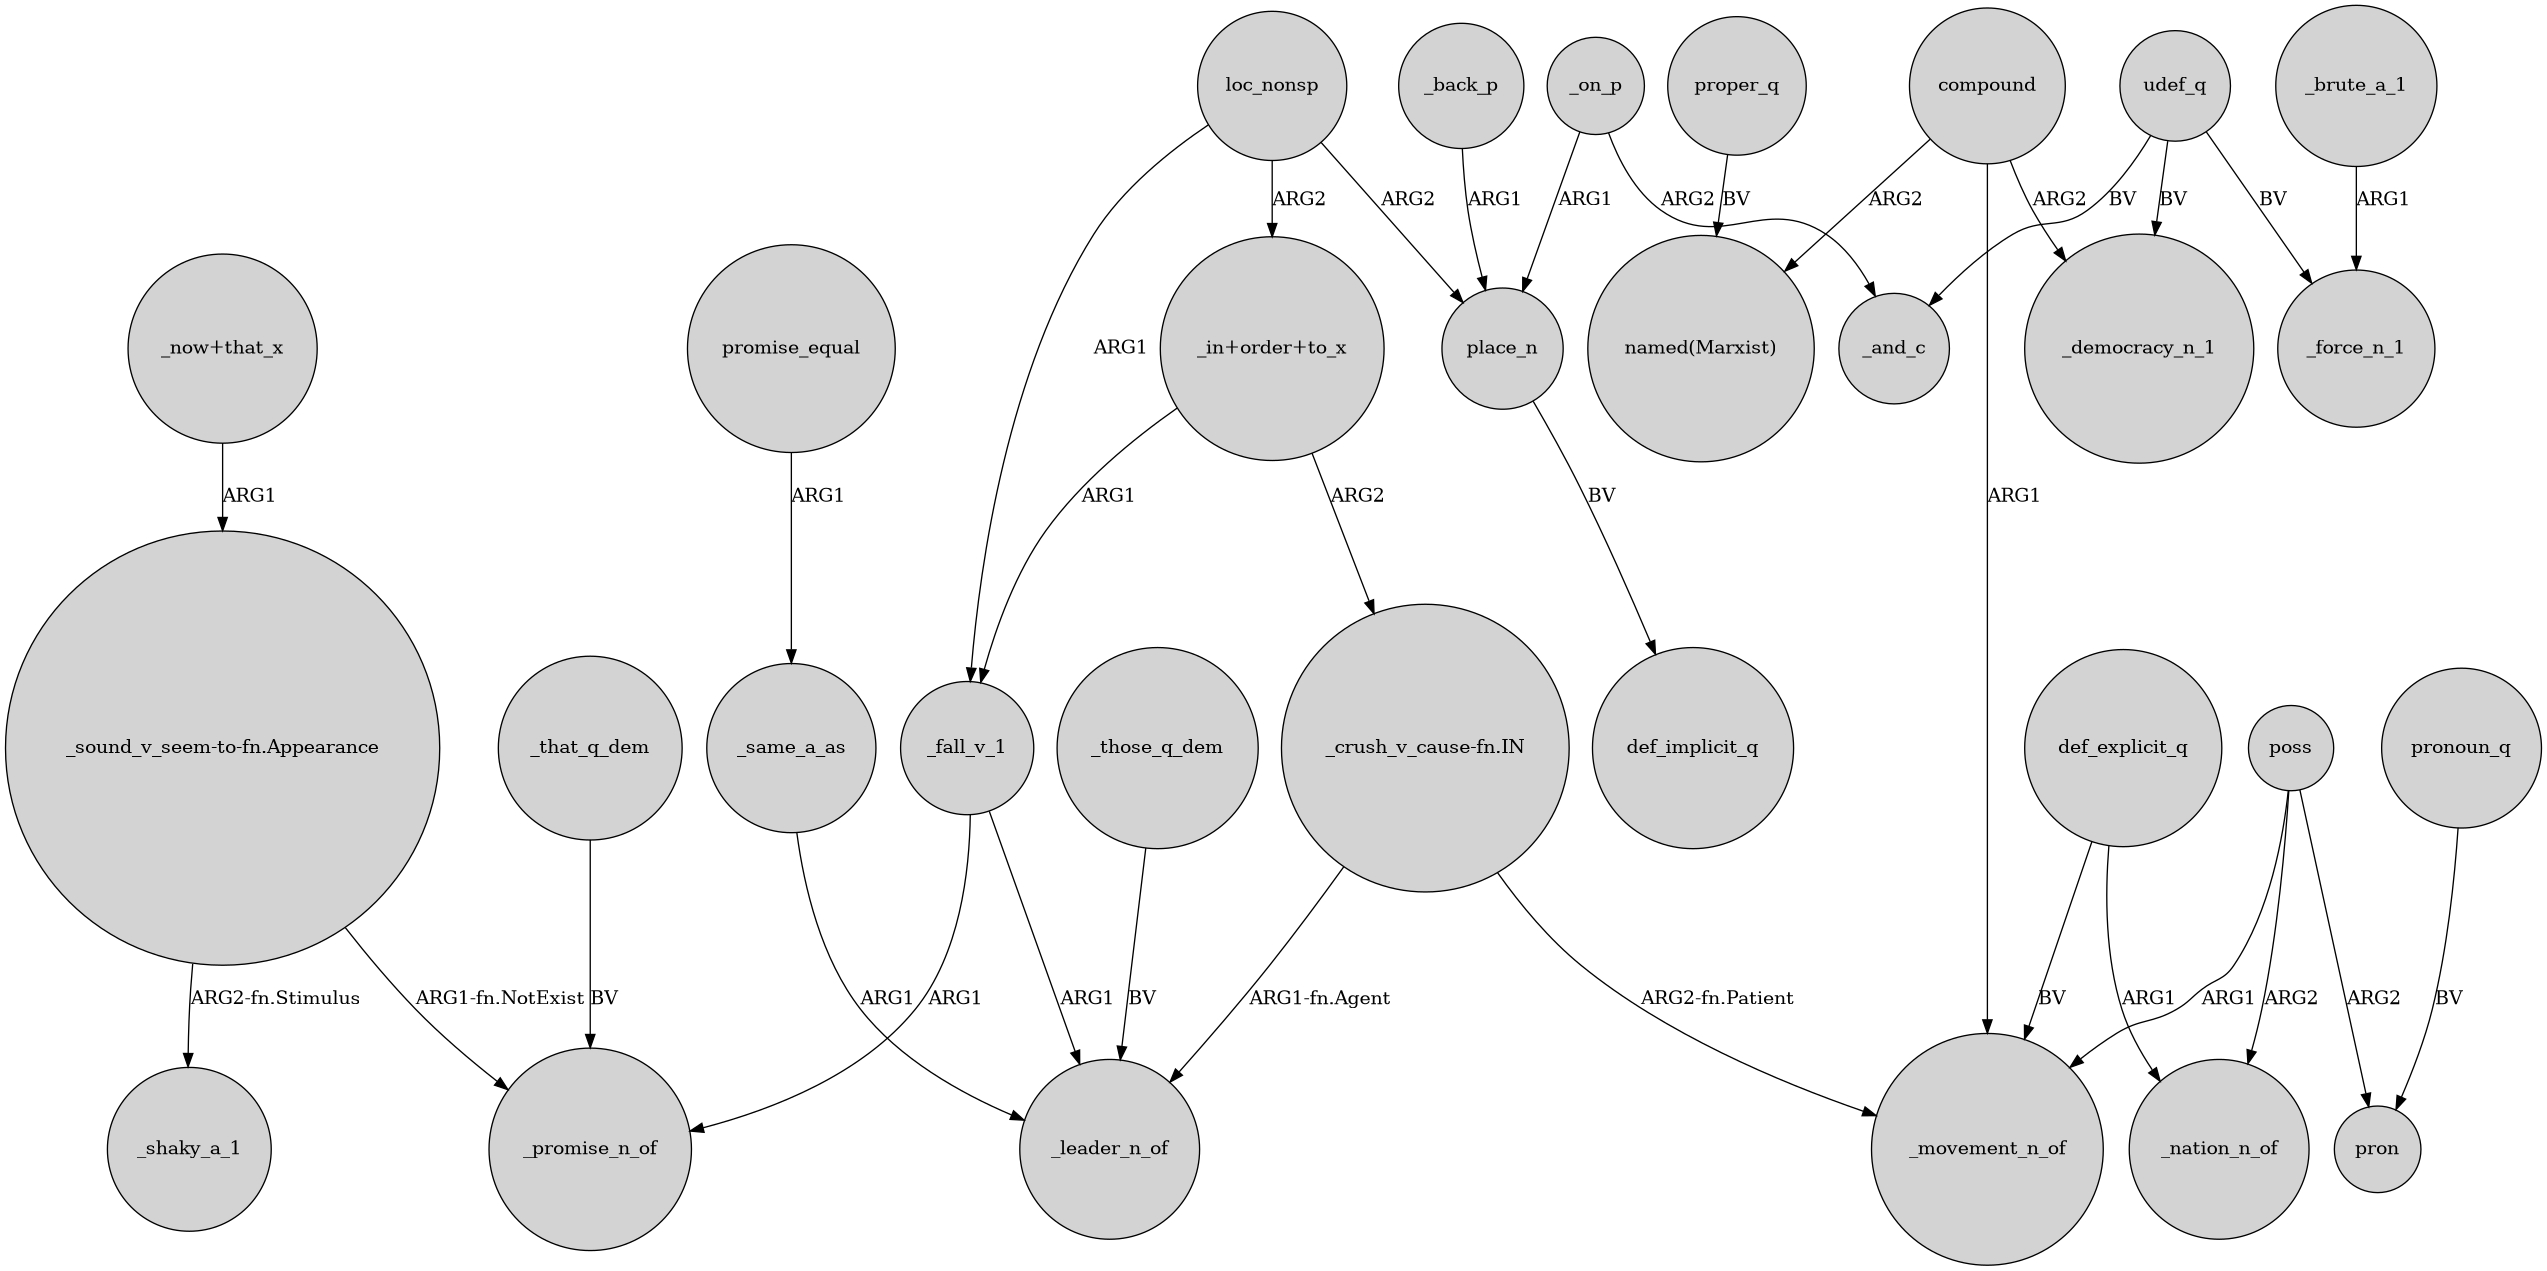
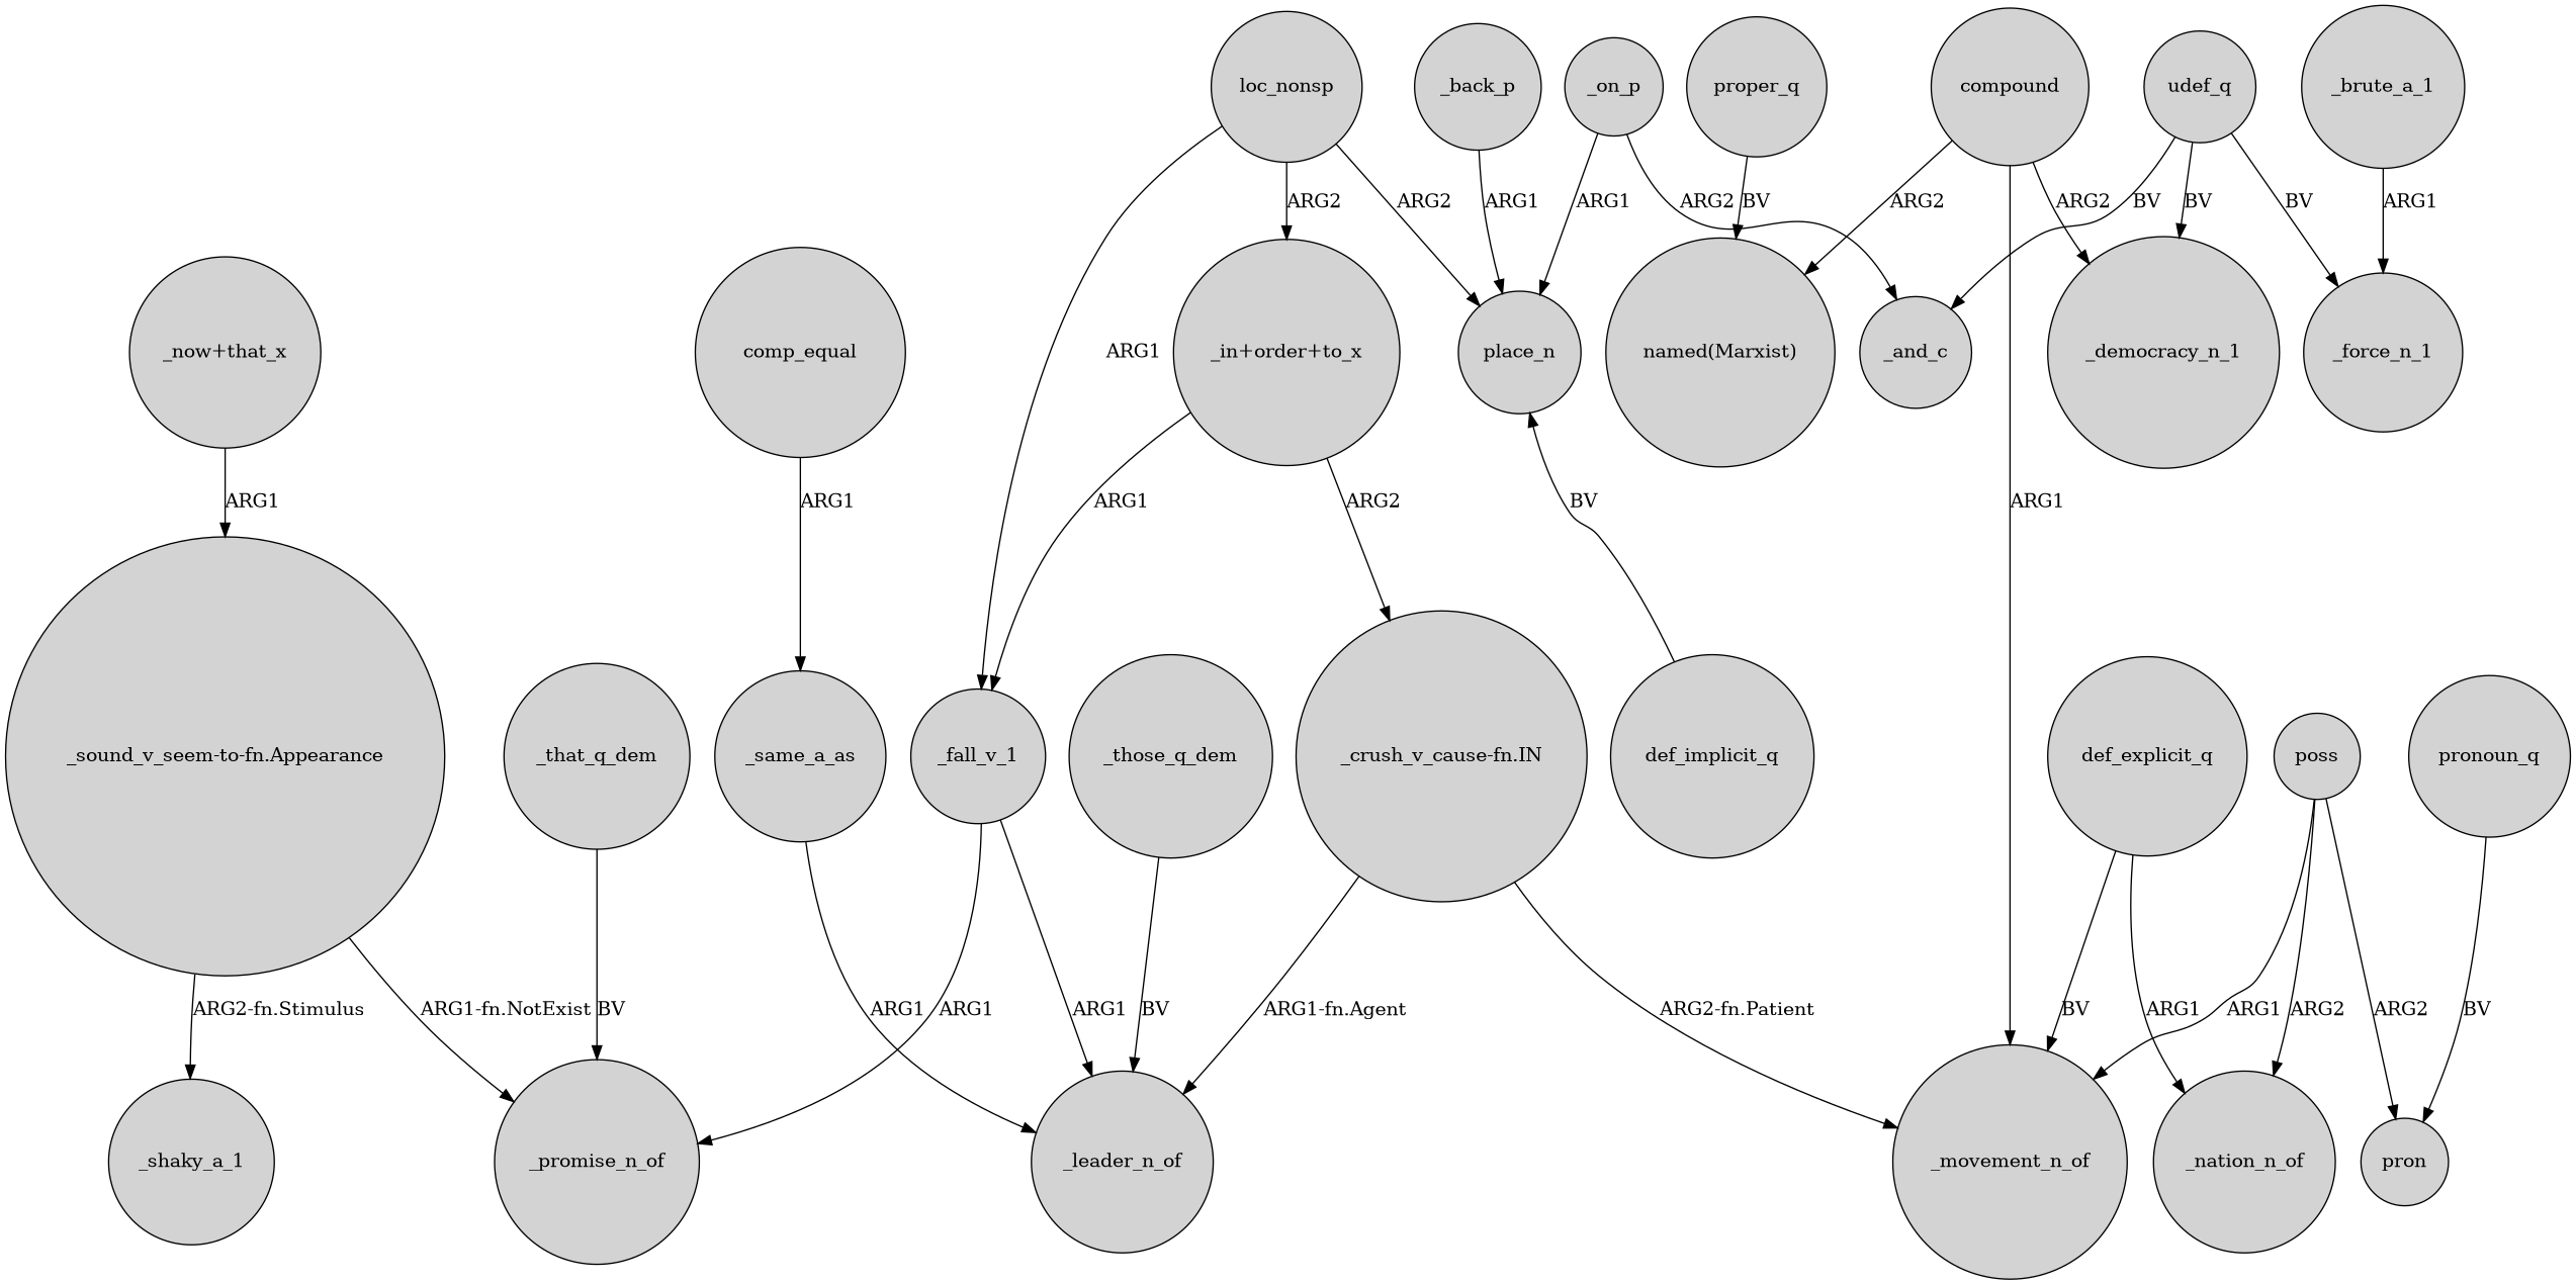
  digraph {
    node [shape=circle style=filled]
    compound
    _movement_n_of
    _democracy_n_1
    "named(Marxist)"
    "_now+that_x"
    "_sound_v_seem-to-fn.Appearance"
    "_in+order+to_x"
    "_crush_v_cause-fn.IN"
    _fall_v_1
    _shaky_a_1
    _promise_n_of
    _leader_n_of
    udef_q
    _force_n_1
    _and_c
    poss
    pron
    _nation_n_of
    loc_nonsp
    place_n
    def_explicit_q
    def_implicit_q
    _same_a_as
    pronoun_q
-   comp_equal [label=promise_equal]
+   comp_equal
    _that_q_dem
    _on_p
    _brute_a_1
    _back_p
    _those_q_dem
    proper_q
    compound -> _movement_n_of [label=ARG1]
    compound -> _democracy_n_1 [label=ARG2]
    compound -> "named(Marxist)" [label=ARG2]
    "_now+that_x" -> "_sound_v_seem-to-fn.Appearance" [label=ARG1]
    "_sound_v_seem-to-fn.Appearance" -> _shaky_a_1 [label="ARG2-fn.Stimulus"]
    "_sound_v_seem-to-fn.Appearance" -> _promise_n_of [label="ARG1-fn.NotExist"]
    "_in+order+to_x" -> "_crush_v_cause-fn.IN" [label=ARG2]
    "_in+order+to_x" -> _fall_v_1 [label=ARG1]
    "_crush_v_cause-fn.IN" -> _movement_n_of [label="ARG2-fn.Patient"]
    "_crush_v_cause-fn.IN" -> _leader_n_of [label="ARG1-fn.Agent"]
    _fall_v_1 -> _promise_n_of [label=ARG1]
    _fall_v_1 -> _leader_n_of [label=ARG1]
    udef_q -> _democracy_n_1 [label=BV]
    udef_q -> _force_n_1 [label=BV]
    udef_q -> _and_c [label=BV]
    poss -> _movement_n_of [label=ARG1]
    poss -> pron [label=ARG2]
    poss -> _nation_n_of [label=ARG2]
    loc_nonsp -> "_in+order+to_x" [label=ARG2]
    loc_nonsp -> _fall_v_1 [label=ARG1]
    loc_nonsp -> place_n [label=ARG2]
    def_explicit_q -> _movement_n_of [label=BV]
    def_explicit_q -> _nation_n_of [label=ARG1]
-   place_n -> def_implicit_q [label=BV]
+   def_implicit_q -> place_n [label=BV]
    _same_a_as -> _leader_n_of [label=ARG1]
    pronoun_q -> pron [label=BV]
    comp_equal -> _same_a_as [label=ARG1]
    _that_q_dem -> _promise_n_of [label=BV]
    _on_p -> _and_c [label=ARG2]
    _on_p -> place_n [label=ARG1]
    _brute_a_1 -> _force_n_1 [label=ARG1]
    _back_p -> place_n [label=ARG1]
    _those_q_dem -> _leader_n_of [label=BV]
    proper_q -> "named(Marxist)" [label=BV]
  }
